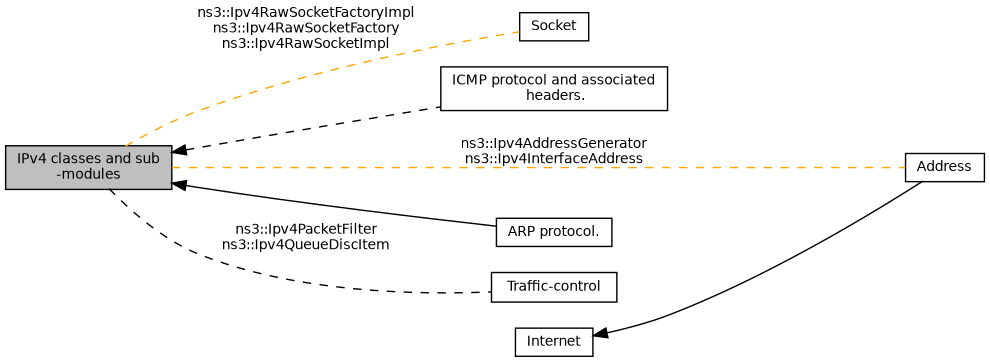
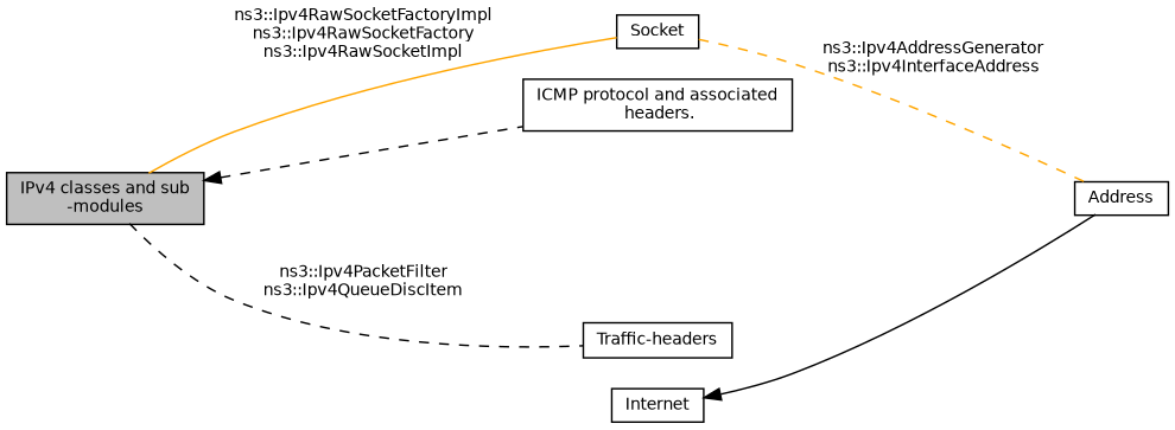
  digraph {
    rankdir=LR
    node [color=black fillcolor=white fontname=Helvetica fontsize=10 shape=record style=filled]
    edge [dir=none fontname=Helvetica fontsize=10 labelfontname=Helvetica labelfontsize=10 shape=plaintext style=dashed]
    n1 [height=0.2 label=Socket width=0.4]
    n2 [height=0.2 label="ICMP protocol and associated\l headers." width=0.4]
    n3 [height=0.2 label=Address width=0.4]
-   n4 [height=0.2 label="ARP protocol." width=0.4]
    n5 [fillcolor=grey75 fontcolor=black height=0.2 label="IPv4 classes and sub\l-modules" width=0.4]
-   n6 [height=0.2 label="Traffic-control" width=0.4]
+   n6 [height=0.2 label="Traffic-headers" width=0.4]
    n7 [height=0.2 label=Internet width=0.4]
-   n5 -> n1 [color=orange label="ns3::Ipv4RawSocketFactoryImpl\nns3::Ipv4RawSocketFactory\nns3::Ipv4RawSocketImpl"]
+   n5 -> n1 [color=orange label="ns3::Ipv4RawSocketFactoryImpl\nns3::Ipv4RawSocketFactory\nns3::Ipv4RawSocketImpl" style=solid]
    n5 -> n2 [dir=back]
-   n5 -> n3 [color=orange label="ns3::Ipv4AddressGenerator\nns3::Ipv4InterfaceAddress"]
-   n5 -> n4 [dir=back style=solid]
+   n1 -> n3 [color=orange label="ns3::Ipv4AddressGenerator\nns3::Ipv4InterfaceAddress"]
    n5 -> n6 [color=black label="ns3::Ipv4PacketFilter\nns3::Ipv4QueueDiscItem"]
    n7 -> n3 [dir=back style=solid]
  }
